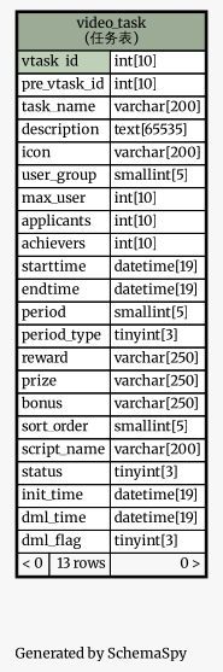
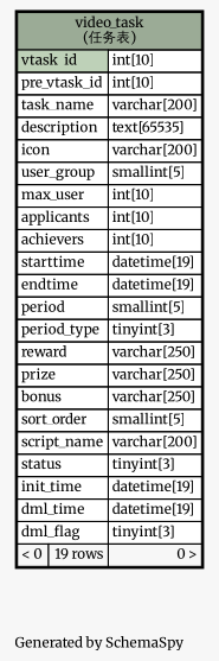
  digraph {
    bgcolor="#f7f7f7"
    fontname=Merriweather
    fontsize=11
    label="\nGenerated by SchemaSpy"
    labeljust=l
    nodesep=0.18
    rankdir=TB
    ranksep=0.46
-   n1 [fontname=Merriweather fontsize=11 label=<     <TABLE BORDER="2" CELLBORDER="1" CELLSPACING="0" BGCOLOR="#ffffff">       <TR><TD COLSPAN="3" BGCOLOR="#9bab96" ALIGN="CENTER">video_task<br/>(任务表)</TD></TR>       <TR><TD PORT="vtask_id" COLSPAN="2" BGCOLOR="#bed1b8" ALIGN="LEFT">vtask_id</TD><TD PORT="vtask_id.type" ALIGN="LEFT">int[10]</TD></TR>       <TR><TD PORT="pre_vtask_id" COLSPAN="2" ALIGN="LEFT">pre_vtask_id</TD><TD PORT="pre_vtask_id.type" ALIGN="LEFT">int[10]</TD></TR>       <TR><TD PORT="task_name" COLSPAN="2" ALIGN="LEFT">task_name</TD><TD PORT="task_name.type" ALIGN="LEFT">varchar[200]</TD></TR>       <TR><TD PORT="description" COLSPAN="2" ALIGN="LEFT">description</TD><TD PORT="description.type" ALIGN="LEFT">text[65535]</TD></TR>       <TR><TD PORT="icon" COLSPAN="2" ALIGN="LEFT">icon</TD><TD PORT="icon.type" ALIGN="LEFT">varchar[200]</TD></TR>       <TR><TD PORT="user_group" COLSPAN="2" ALIGN="LEFT">user_group</TD><TD PORT="user_group.type" ALIGN="LEFT">smallint[5]</TD></TR>       <TR><TD PORT="max_user" COLSPAN="2" ALIGN="LEFT">max_user</TD><TD PORT="max_user.type" ALIGN="LEFT">int[10]</TD></TR>       <TR><TD PORT="applicants" COLSPAN="2" ALIGN="LEFT">applicants</TD><TD PORT="applicants.type" ALIGN="LEFT">int[10]</TD></TR>       <TR><TD PORT="achievers" COLSPAN="2" ALIGN="LEFT">achievers</TD><TD PORT="achievers.type" ALIGN="LEFT">int[10]</TD></TR>       <TR><TD PORT="starttime" COLSPAN="2" ALIGN="LEFT">starttime</TD><TD PORT="starttime.type" ALIGN="LEFT">datetime[19]</TD></TR>       <TR><TD PORT="endtime" COLSPAN="2" ALIGN="LEFT">endtime</TD><TD PORT="endtime.type" ALIGN="LEFT">datetime[19]</TD></TR>       <TR><TD PORT="period" COLSPAN="2" ALIGN="LEFT">period</TD><TD PORT="period.type" ALIGN="LEFT">smallint[5]</TD></TR>       <TR><TD PORT="period_type" COLSPAN="2" ALIGN="LEFT">period_type</TD><TD PORT="period_type.type" ALIGN="LEFT">tinyint[3]</TD></TR>       <TR><TD PORT="reward" COLSPAN="2" ALIGN="LEFT">reward</TD><TD PORT="reward.type" ALIGN="LEFT">varchar[250]</TD></TR>       <TR><TD PORT="prize" COLSPAN="2" ALIGN="LEFT">prize</TD><TD PORT="prize.type" ALIGN="LEFT">varchar[250]</TD></TR>       <TR><TD PORT="bonus" COLSPAN="2" ALIGN="LEFT">bonus</TD><TD PORT="bonus.type" ALIGN="LEFT">varchar[250]</TD></TR>       <TR><TD PORT="sort_order" COLSPAN="2" ALIGN="LEFT">sort_order</TD><TD PORT="sort_order.type" ALIGN="LEFT">smallint[5]</TD></TR>       <TR><TD PORT="script_name" COLSPAN="2" ALIGN="LEFT">script_name</TD><TD PORT="script_name.type" ALIGN="LEFT">varchar[200]</TD></TR>       <TR><TD PORT="status" COLSPAN="2" ALIGN="LEFT">status</TD><TD PORT="status.type" ALIGN="LEFT">tinyint[3]</TD></TR>       <TR><TD PORT="init_time" COLSPAN="2" ALIGN="LEFT">init_time</TD><TD PORT="init_time.type" ALIGN="LEFT">datetime[19]</TD></TR>       <TR><TD PORT="dml_time" COLSPAN="2" ALIGN="LEFT">dml_time</TD><TD PORT="dml_time.type" ALIGN="LEFT">datetime[19]</TD></TR>       <TR><TD PORT="dml_flag" COLSPAN="2" ALIGN="LEFT">dml_flag</TD><TD PORT="dml_flag.type" ALIGN="LEFT">tinyint[3]</TD></TR>       <TR><TD ALIGN="LEFT" BGCOLOR="#f7f7f7">&lt; 0</TD><TD ALIGN="RIGHT" BGCOLOR="#f7f7f7">13 rows</TD><TD ALIGN="RIGHT" BGCOLOR="#f7f7f7">0 &gt;</TD></TR>     </TABLE>> shape=plaintext]
+   n1 [fontname=Merriweather fontsize=11 label=<     <TABLE BORDER="2" CELLBORDER="1" CELLSPACING="0" BGCOLOR="#ffffff">       <TR><TD COLSPAN="3" BGCOLOR="#9bab96" ALIGN="CENTER">video_task<br/>(任务表)</TD></TR>       <TR><TD PORT="vtask_id" COLSPAN="2" BGCOLOR="#bed1b8" ALIGN="LEFT">vtask_id</TD><TD PORT="vtask_id.type" ALIGN="LEFT">int[10]</TD></TR>       <TR><TD PORT="pre_vtask_id" COLSPAN="2" ALIGN="LEFT">pre_vtask_id</TD><TD PORT="pre_vtask_id.type" ALIGN="LEFT">int[10]</TD></TR>       <TR><TD PORT="task_name" COLSPAN="2" ALIGN="LEFT">task_name</TD><TD PORT="task_name.type" ALIGN="LEFT">varchar[200]</TD></TR>       <TR><TD PORT="description" COLSPAN="2" ALIGN="LEFT">description</TD><TD PORT="description.type" ALIGN="LEFT">text[65535]</TD></TR>       <TR><TD PORT="icon" COLSPAN="2" ALIGN="LEFT">icon</TD><TD PORT="icon.type" ALIGN="LEFT">varchar[200]</TD></TR>       <TR><TD PORT="user_group" COLSPAN="2" ALIGN="LEFT">user_group</TD><TD PORT="user_group.type" ALIGN="LEFT">smallint[5]</TD></TR>       <TR><TD PORT="max_user" COLSPAN="2" ALIGN="LEFT">max_user</TD><TD PORT="max_user.type" ALIGN="LEFT">int[10]</TD></TR>       <TR><TD PORT="applicants" COLSPAN="2" ALIGN="LEFT">applicants</TD><TD PORT="applicants.type" ALIGN="LEFT">int[10]</TD></TR>       <TR><TD PORT="achievers" COLSPAN="2" ALIGN="LEFT">achievers</TD><TD PORT="achievers.type" ALIGN="LEFT">int[10]</TD></TR>       <TR><TD PORT="starttime" COLSPAN="2" ALIGN="LEFT">starttime</TD><TD PORT="starttime.type" ALIGN="LEFT">datetime[19]</TD></TR>       <TR><TD PORT="endtime" COLSPAN="2" ALIGN="LEFT">endtime</TD><TD PORT="endtime.type" ALIGN="LEFT">datetime[19]</TD></TR>       <TR><TD PORT="period" COLSPAN="2" ALIGN="LEFT">period</TD><TD PORT="period.type" ALIGN="LEFT">smallint[5]</TD></TR>       <TR><TD PORT="period_type" COLSPAN="2" ALIGN="LEFT">period_type</TD><TD PORT="period_type.type" ALIGN="LEFT">tinyint[3]</TD></TR>       <TR><TD PORT="reward" COLSPAN="2" ALIGN="LEFT">reward</TD><TD PORT="reward.type" ALIGN="LEFT">varchar[250]</TD></TR>       <TR><TD PORT="prize" COLSPAN="2" ALIGN="LEFT">prize</TD><TD PORT="prize.type" ALIGN="LEFT">varchar[250]</TD></TR>       <TR><TD PORT="bonus" COLSPAN="2" ALIGN="LEFT">bonus</TD><TD PORT="bonus.type" ALIGN="LEFT">varchar[250]</TD></TR>       <TR><TD PORT="sort_order" COLSPAN="2" ALIGN="LEFT">sort_order</TD><TD PORT="sort_order.type" ALIGN="LEFT">smallint[5]</TD></TR>       <TR><TD PORT="script_name" COLSPAN="2" ALIGN="LEFT">script_name</TD><TD PORT="script_name.type" ALIGN="LEFT">varchar[200]</TD></TR>       <TR><TD PORT="status" COLSPAN="2" ALIGN="LEFT">status</TD><TD PORT="status.type" ALIGN="LEFT">tinyint[3]</TD></TR>       <TR><TD PORT="init_time" COLSPAN="2" ALIGN="LEFT">init_time</TD><TD PORT="init_time.type" ALIGN="LEFT">datetime[19]</TD></TR>       <TR><TD PORT="dml_time" COLSPAN="2" ALIGN="LEFT">dml_time</TD><TD PORT="dml_time.type" ALIGN="LEFT">datetime[19]</TD></TR>       <TR><TD PORT="dml_flag" COLSPAN="2" ALIGN="LEFT">dml_flag</TD><TD PORT="dml_flag.type" ALIGN="LEFT">tinyint[3]</TD></TR>       <TR><TD ALIGN="LEFT" BGCOLOR="#f7f7f7">&lt; 0</TD><TD ALIGN="RIGHT" BGCOLOR="#f7f7f7">19 rows</TD><TD ALIGN="RIGHT" BGCOLOR="#f7f7f7">0 &gt;</TD></TR>     </TABLE>> shape=plaintext]
  }
